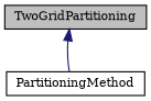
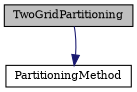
  digraph {
    fontname="DejaVu Serif"
    node [color=black fontname="DejaVu Serif" fontsize=10 shape=record]
    n1 [fillcolor=grey75 fontcolor=black height=0.2 label=TwoGridPartitioning style=filled width=0.4]
    n2 [height=0.2 label=PartitioningMethod width=0.4]
-   n1 -> n2 [color=midnightblue dir=back fontname="DejaVu Serif" fontsize=10 labelfontname=Helvetica labelfontsize=10 style=solid]
+   n2 -> n1 [color=midnightblue dir=back fontname="DejaVu Serif" fontsize=10 labelfontname=Helvetica labelfontsize=10 style=solid]
  }
